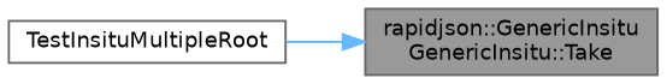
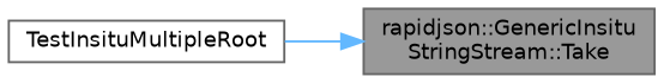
  digraph {
    rankdir=RL
    node [fontname=Helvetica fontsize=10 shape=box style=filled]
-   n1 [color=gray40 fillcolor=grey60 fontcolor=black height=0.2 label="rapidjson::GenericInsitu\lGenericInsitu::Take" width=0.4]
+   n1 [color=gray40 fillcolor=grey60 fontcolor=black height=0.2 label="rapidjson::GenericInsitu\lStringStream::Take" width=0.4]
    n2 [color=grey40 fillcolor=white height=0.2 label=TestInsituMultipleRoot width=0.4]
    n1 -> n2 [color=steelblue1 dir=back fontname=Helvetica fontsize=10 labelfontname=Helvetica labelfontsize=10 style=solid]
  }
